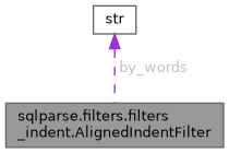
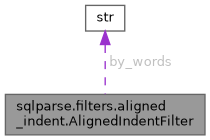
  digraph {
    node [color=gray40 fontname=Helvetica fontsize=10 shape=box style=filled]
-   n1 [fillcolor=grey60 fontcolor=black height=0.2 label="sqlparse.filters.filters\l_indent.AlignedIndentFilter" width=0.4]
+   n1 [fillcolor=grey60 fontcolor=black height=0.2 label="sqlparse.filters.aligned\l_indent.AlignedIndentFilter" width=0.4]
    n2 [fillcolor=white height=0.2 label=str width=0.4]
    n2 -> n1 [color=darkorchid3 dir=back fontcolor=grey fontname=Helvetica fontsize=10 label=" by_words" labelfontname=Helvetica labelfontsize=10 style=dashed]
  }
